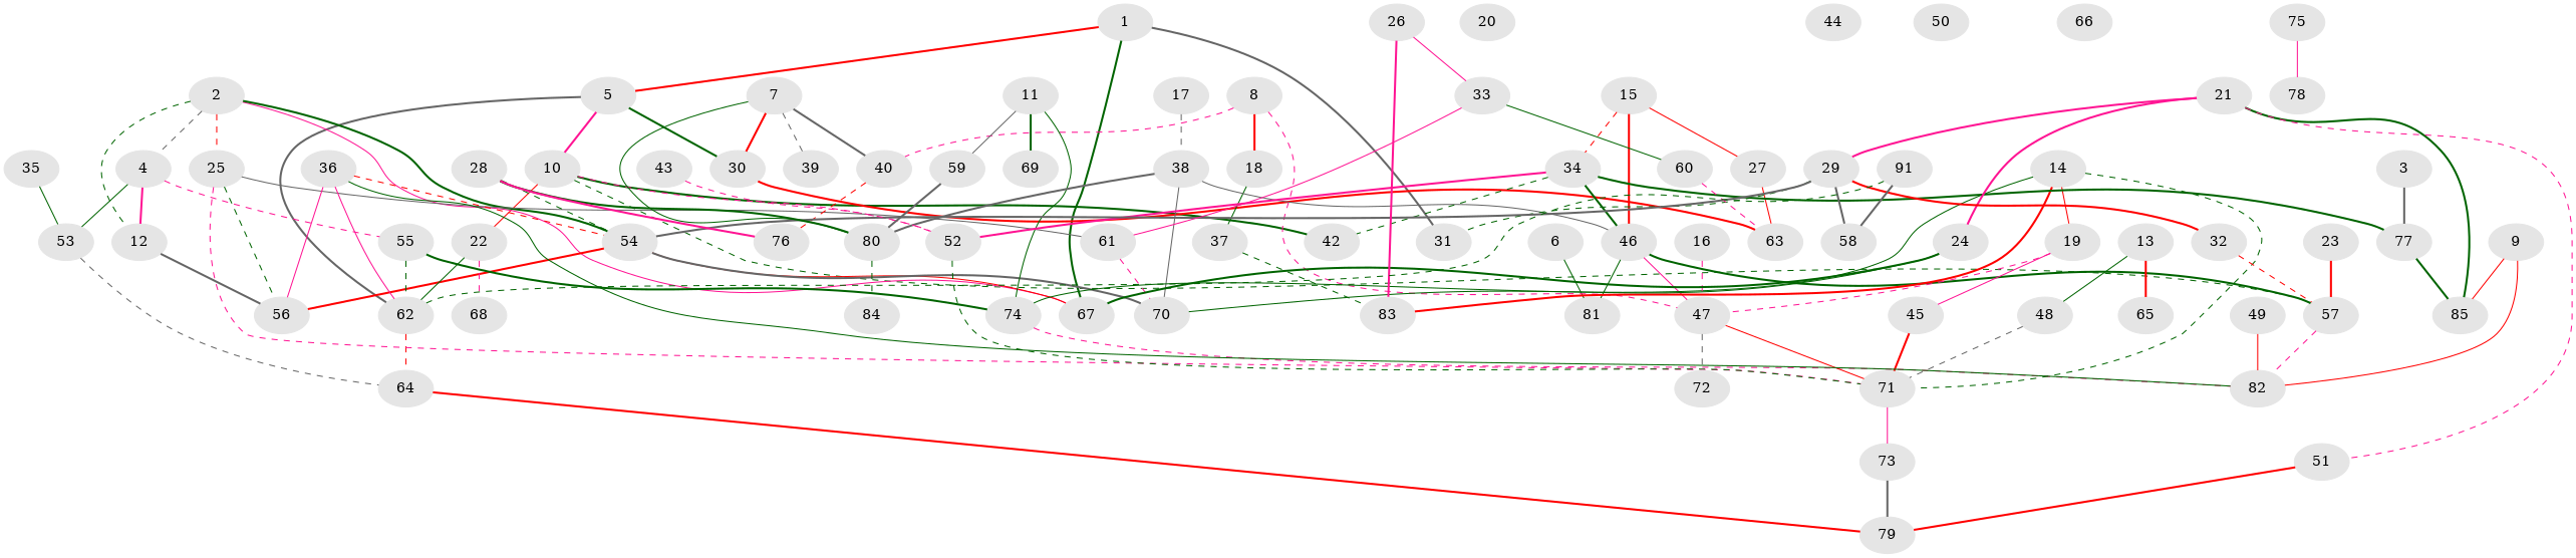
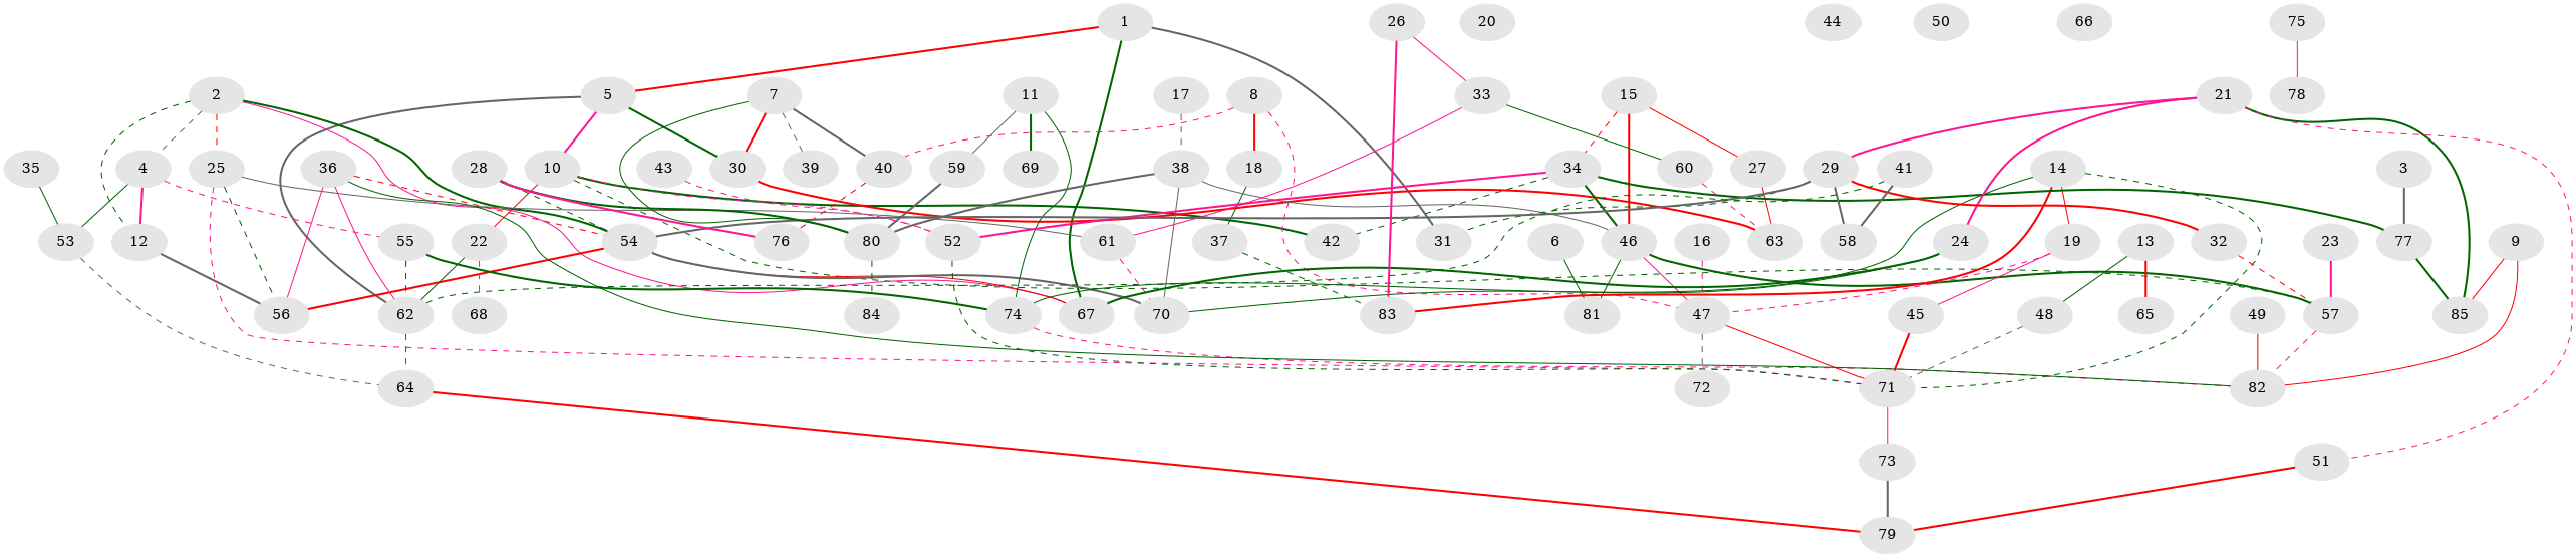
  graph {
    node [color=gray90 style=filled]
    edge [color=darkgreen style=bold]
    1
    5
    31
    67
    10
    30
    62
    2
    4
    12
    25
    54
    53
    55
    56
    71
    61
    70
    3
    77
    85
    64
    74
    22
    42
    52
    57
    63
    6
    81
    7
    39
    40
    80
    76
    84
    8
    18
    47
    37
    72
    9
    82
    68
    11
    59
    69
    38
    46
    13
    48
    65
    14
    19
    83
    45
    73
    15
    27
    34
    16
    17
    20
    21
    24
    29
    51
    32
    58
    79
    23
    26
    33
    60
    28
    35
    36
-   41 [label=91]
+   41
    43
    44
    49
    50
    66
    75
    78
    1 -- 5 [color=red]
    1 -- 31 [color=gray40]
    1 -- 67
    5 -- 10 [color=deeppink]
    5 -- 30
    5 -- 62 [color=gray40]
    10 -- 22 [color=red style=solid]
    10 -- 42
    10 -- 52 [color=deeppink style=dashed]
    10 -- 57 [style=dashed]
    30 -- 63 [color=red]
    62 -- 64 [color=red style=dashed]
    2 -- 67 [color=deeppink style=solid]
    2 -- 4 [color=gray40 style=dashed]
    2 -- 12 [style=dashed]
    2 -- 25 [color=red style=dashed]
    2 -- 54
    4 -- 12 [color=deeppink]
    4 -- 53 [style=solid]
    4 -- 55 [color=deeppink style=dashed]
    12 -- 56 [color=gray40]
    25 -- 56 [style=dashed]
    25 -- 71 [color=deeppink style=dashed]
    25 -- 61 [color=gray40 style=solid]
    54 -- 67 [color=red style=solid]
    54 -- 56 [color=red]
    54 -- 70 [color=gray40]
    53 -- 64 [color=gray40 style=dashed]
    55 -- 62 [style=dashed]
    55 -- 74
    71 -- 73 [color=deeppink style=solid]
    61 -- 70 [color=deeppink style=dashed]
    3 -- 77 [color=gray40]
    77 -- 85
    64 -- 79 [color=red]
    74 -- 82 [color=deeppink style=dashed]
    22 -- 62 [style=solid]
    22 -- 68 [color=deeppink style=dashed]
    52 -- 71 [style=dashed]
    57 -- 82 [color=deeppink style=dashed]
    6 -- 81 [style=solid]
    7 -- 30 [color=red]
    7 -- 39 [color=gray40 style=dashed]
    7 -- 40 [color=gray40]
    7 -- 80 [style=solid]
    40 -- 76 [color=red style=dashed]
    80 -- 84 [style=dashed]
    8 -- 40 [color=deeppink style=dashed]
    8 -- 18 [color=red]
    8 -- 47 [color=deeppink style=dashed]
    18 -- 37 [style=solid]
    47 -- 71 [color=red style=solid]
    47 -- 72 [color=gray40 style=dashed]
    37 -- 83 [style=dashed]
    9 -- 85 [color=red style=solid]
    9 -- 82 [color=red style=solid]
    11 -- 74 [style=solid]
    11 -- 59 [color=gray40 style=solid]
    11 -- 69
    59 -- 80 [color=gray40]
    38 -- 70 [color=gray40 style=solid]
    38 -- 80 [color=gray40]
    38 -- 46 [color=gray40 style=solid]
    46 -- 57
    46 -- 81 [style=solid]
    46 -- 47 [color=deeppink style=solid]
    13 -- 48 [style=solid]
    13 -- 65 [color=red]
    48 -- 71 [color=gray40 style=dashed]
    14 -- 71 [style=dashed]
    14 -- 74 [style=solid]
    14 -- 19 [color=red style=solid]
    14 -- 83 [color=red]
    19 -- 47 [color=deeppink style=dashed]
    19 -- 45 [color=deeppink style=solid]
    45 -- 71 [color=red]
    73 -- 79 [color=gray40]
    15 -- 46 [color=red]
    15 -- 27 [color=red style=solid]
    15 -- 34 [color=red style=dashed]
    27 -- 63 [color=red style=solid]
    34 -- 77
    34 -- 42 [style=dashed]
    34 -- 52 [color=deeppink]
    34 -- 46
    16 -- 47 [color=deeppink style=dashed]
    17 -- 38 [color=gray40 style=dashed]
    21 -- 85
    21 -- 24 [color=deeppink]
    21 -- 29 [color=deeppink]
    21 -- 51 [color=deeppink style=dashed]
    24 -- 67
    24 -- 70 [style=solid]
    29 -- 31 [style=dashed]
    29 -- 54 [color=gray40]
    29 -- 32 [color=red]
    29 -- 58 [color=gray40]
    51 -- 79 [color=red]
    32 -- 57 [color=red style=dashed]
-   23 -- 57 [color=red]
+   23 -- 57 [color=deeppink]
    26 -- 83 [color=deeppink]
    26 -- 33 [color=deeppink style=solid]
    33 -- 61 [color=deeppink style=solid]
    33 -- 60 [style=solid]
    60 -- 63 [color=deeppink style=dashed]
    28 -- 54 [style=dashed]
    28 -- 80
    28 -- 76 [color=deeppink]
    35 -- 53 [style=solid]
    36 -- 62 [color=deeppink style=solid]
    36 -- 54 [color=red style=dashed]
    36 -- 56 [color=deeppink style=solid]
    36 -- 82 [style=solid]
    41 -- 62 [style=dashed]
    41 -- 58 [color=gray40]
    43 -- 52 [color=deeppink style=dashed]
    49 -- 82 [color=red style=solid]
    75 -- 78 [color=deeppink style=solid]
  }
